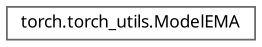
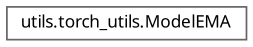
  digraph {
    rankdir=LR
    fontname="Noto Sans"
-   n1 [color=grey40 fillcolor=white fontname="Noto Sans" fontsize=10 height=0.2 label="torch.torch_utils.ModelEMA" shape=box style=filled width=0.4]
+   n1 [color=grey40 fillcolor=white fontname="Noto Sans" fontsize=10 height=0.2 label="utils.torch_utils.ModelEMA" shape=box style=filled width=0.4]
  }
